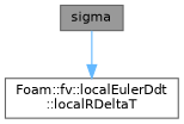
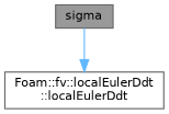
  digraph {
    rankdir=TB
    node [fontname=Helvetica fontsize=10 shape=box style=filled]
    n1 [color=gray40 fillcolor=grey60 fontcolor=black height=0.2 label=sigma width=0.4]
-   n2 [color=grey40 fillcolor=white height=0.2 label="Foam::fv::localEulerDdt\l::localRDeltaT" width=0.4]
+   n2 [color=grey40 fillcolor=white height=0.2 label="Foam::fv::localEulerDdt\l::localEulerDdt" width=0.4]
    n1 -> n2 [color=steelblue1 fontname=Helvetica fontsize=10 labelfontname=Helvetica labelfontsize=10 style=solid]
  }
